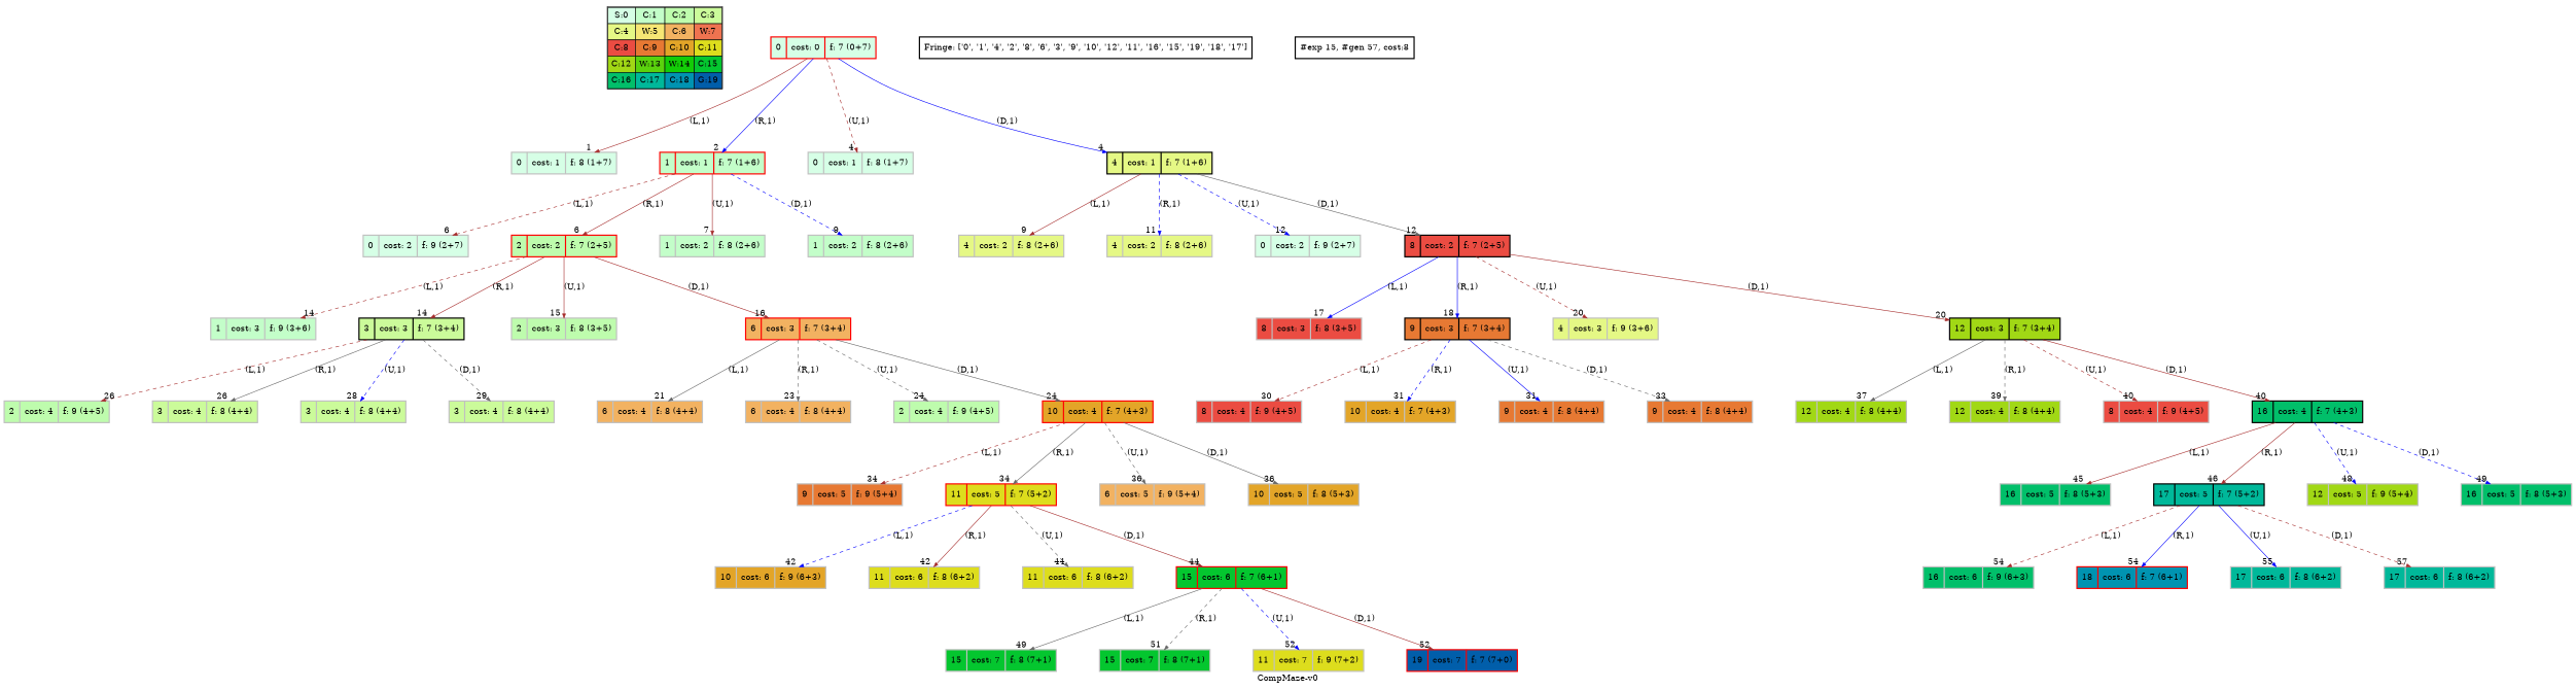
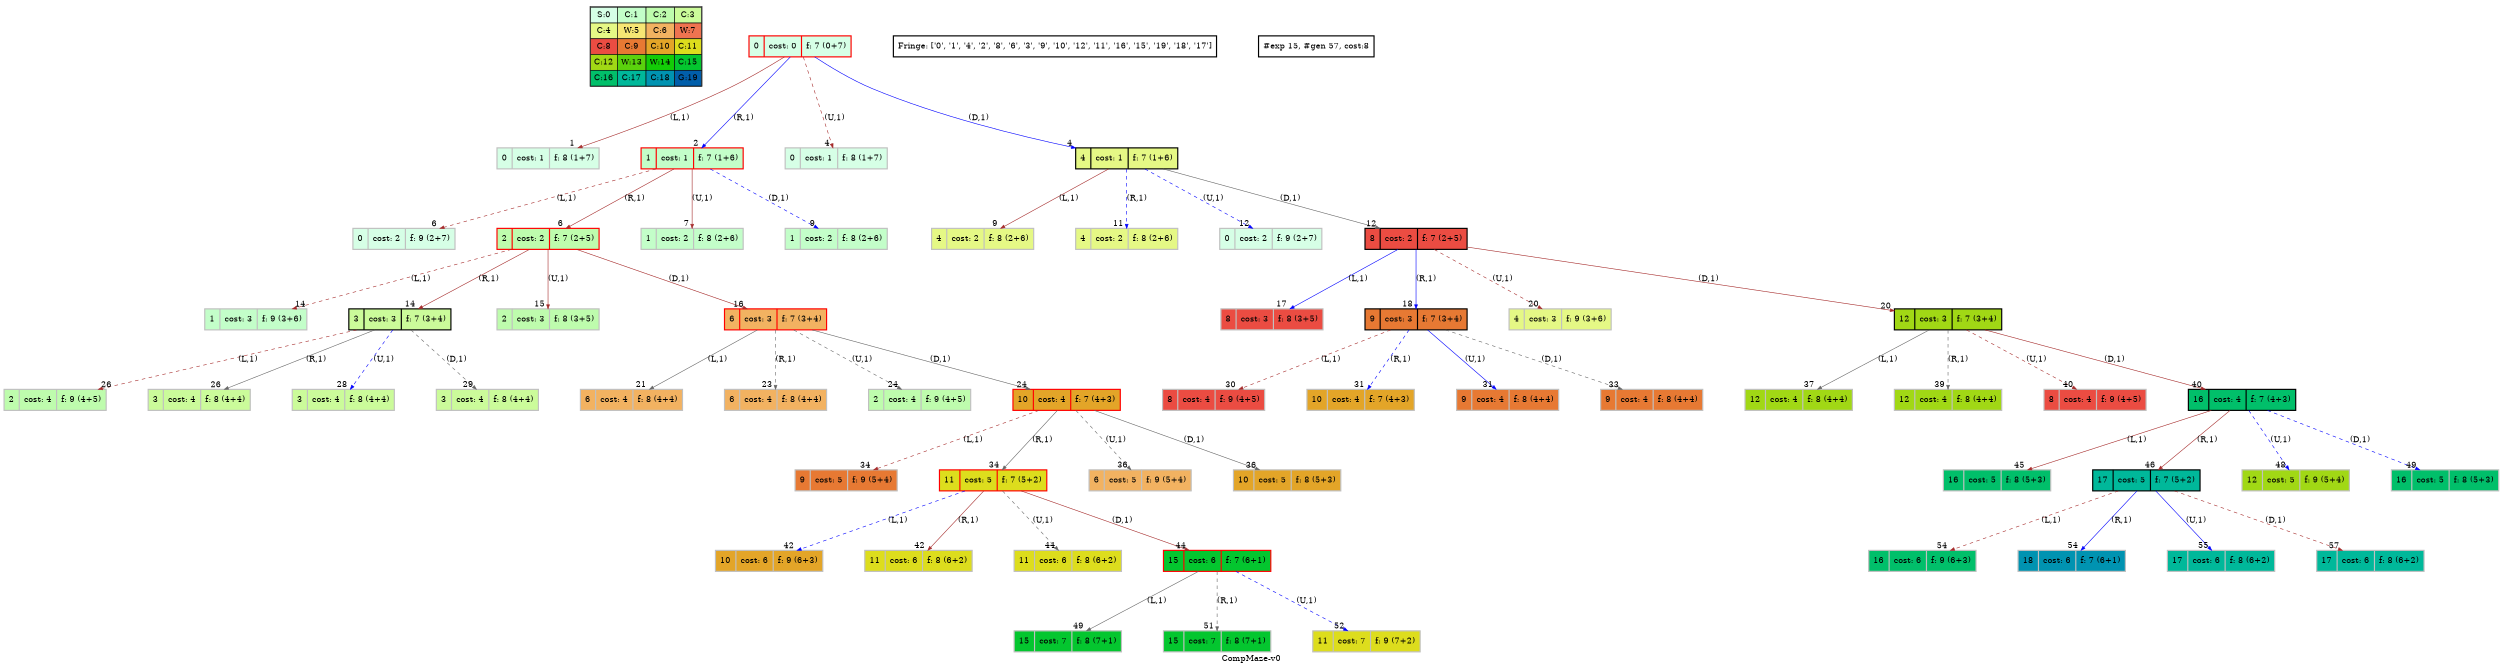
  digraph {
    label="CompMaze-v0"
    nodesep=1
    ranksep=1.2
    node [penwidth=2 shape=record color=grey fillcolor="0.39803922 0.15947579 0.99679532 1.        " style=filled]
    edge [arrowsize=0.7 color=brown headlabel=" 4 "]
    n1 [label=<<table border="1" cellpadding="5" cellspacing="0" cellborder="1"><tr><td bgcolor="0.39803922 0.15947579 0.99679532 1.        ">S:0</td><td bgcolor="0.35098039 0.23194764 0.99315867 1.        ">C:1</td><td bgcolor="0.29607843 0.31486959 0.98720184 1.        ">C:2</td><td bgcolor="0.24901961 0.38410575 0.98063477 1.        ">C:3</td></tr><tr><td bgcolor="0.19411765 0.46220388 0.97128103 1.        ">C:4</td><td bgcolor="0.14705882 0.52643216 0.96182564 1.        ">W:5</td><td bgcolor="0.09215686 0.59770746 0.94913494 1.        ">C:6</td><td bgcolor="0.0372549  0.66454018 0.93467977 1.        ">W:7</td></tr><tr><td bgcolor="0.00980392 0.71791192 0.92090552 1.        ">C:8</td><td bgcolor="0.06470588 0.77520398 0.9032472  1.        ">C:9</td><td bgcolor="0.11176471 0.81974048 0.88677369 1.        ">C:10</td><td bgcolor="0.16666667 0.8660254  0.8660254  1.        ">C:11</td></tr><tr><td bgcolor="0.21372549 0.9005867  0.84695821 1.        ">C:12</td><td bgcolor="0.26862745 0.93467977 0.82325295 1.        ">W:13</td><td bgcolor="0.32352941 0.96182564 0.79801723 1.        ">W:14</td><td bgcolor="0.37058824 0.97940977 0.77520398 1.        ">C:15</td></tr><tr><td bgcolor="0.4254902  0.99315867 0.74725253 1.        ">C:16</td><td bgcolor="0.47254902 0.99907048 0.72218645 1.        ">C:17</td><td bgcolor="0.52745098 0.99907048 0.69169844 1.        ">C:18</td><td bgcolor="0.5745098  0.99315867 0.66454018 1.        ">G:19</td></tr></table>> shape=plaintext color="" fillcolor="" style=""]
    n2 [color=red label="<f0>0 |<f1> cost: 0 |<f2> f: 7 (0+7)"]
    n3 [label="<f0>0 |<f1> cost: 1 |<f2> f: 8 (1+7)"]
    n4 [color=red fillcolor="0.35098039 0.23194764 0.99315867 1.        " label="<f0>1 |<f1> cost: 1 |<f2> f: 7 (1+6)"]
    n5 [label="<f0>0 |<f1> cost: 1 |<f2> f: 8 (1+7)"]
    n6 [color=black fillcolor="0.19411765 0.46220388 0.97128103 1.        " label="<f0>4 |<f1> cost: 1 |<f2> f: 7 (1+6)"]
    n7 [label="<f0>0 |<f1> cost: 2 |<f2> f: 9 (2+7)"]
    n8 [color=red fillcolor="0.29607843 0.31486959 0.98720184 1.        " label="<f0>2 |<f1> cost: 2 |<f2> f: 7 (2+5)"]
    n9 [fillcolor="0.35098039 0.23194764 0.99315867 1.        " label="<f0>1 |<f1> cost: 2 |<f2> f: 8 (2+6)"]
    n10 [fillcolor="0.35098039 0.23194764 0.99315867 1.        " label="<f0>1 |<f1> cost: 2 |<f2> f: 8 (2+6)"]
    n11 [fillcolor="0.19411765 0.46220388 0.97128103 1.        " label="<f0>4 |<f1> cost: 2 |<f2> f: 8 (2+6)"]
    n12 [fillcolor="0.19411765 0.46220388 0.97128103 1.        " label="<f0>4 |<f1> cost: 2 |<f2> f: 8 (2+6)"]
    n13 [label="<f0>0 |<f1> cost: 2 |<f2> f: 9 (2+7)"]
    n14 [color=black fillcolor="0.00980392 0.71791192 0.92090552 1.        " label="<f0>8 |<f1> cost: 2 |<f2> f: 7 (2+5)"]
    n15 [label="Fringe: ['0', '1', '4', '2', '8', '6', '3', '9', '10', '12', '11', '16', '15', '19', '18', '17']" shape=box color="" fillcolor="" style=""]
    n16 [fillcolor="0.35098039 0.23194764 0.99315867 1.        " label="<f0>1 |<f1> cost: 3 |<f2> f: 9 (3+6)"]
    n17 [color=black fillcolor="0.24901961 0.38410575 0.98063477 1.        " label="<f0>3 |<f1> cost: 3 |<f2> f: 7 (3+4)"]
    n18 [fillcolor="0.29607843 0.31486959 0.98720184 1.        " label="<f0>2 |<f1> cost: 3 |<f2> f: 8 (3+5)"]
    n19 [color=red fillcolor="0.09215686 0.59770746 0.94913494 1.        " label="<f0>6 |<f1> cost: 3 |<f2> f: 7 (3+4)"]
    n20 [fillcolor="0.00980392 0.71791192 0.92090552 1.        " label="<f0>8 |<f1> cost: 3 |<f2> f: 8 (3+5)"]
    n21 [color=black fillcolor="0.06470588 0.77520398 0.9032472  1.        " label="<f0>9 |<f1> cost: 3 |<f2> f: 7 (3+4)"]
    n22 [fillcolor="0.19411765 0.46220388 0.97128103 1.        " label="<f0>4 |<f1> cost: 3 |<f2> f: 9 (3+6)"]
    n23 [color=black fillcolor="0.21372549 0.9005867  0.84695821 1.        " label="<f0>12 |<f1> cost: 3 |<f2> f: 7 (3+4)"]
    n24 [fillcolor="0.29607843 0.31486959 0.98720184 1.        " label="<f0>2 |<f1> cost: 4 |<f2> f: 9 (4+5)"]
    n25 [fillcolor="0.24901961 0.38410575 0.98063477 1.        " label="<f0>3 |<f1> cost: 4 |<f2> f: 8 (4+4)"]
    n26 [fillcolor="0.24901961 0.38410575 0.98063477 1.        " label="<f0>3 |<f1> cost: 4 |<f2> f: 8 (4+4)"]
    n27 [fillcolor="0.24901961 0.38410575 0.98063477 1.        " label="<f0>3 |<f1> cost: 4 |<f2> f: 8 (4+4)"]
    n28 [fillcolor="0.09215686 0.59770746 0.94913494 1.        " label="<f0>6 |<f1> cost: 4 |<f2> f: 8 (4+4)"]
    n29 [fillcolor="0.09215686 0.59770746 0.94913494 1.        " label="<f0>6 |<f1> cost: 4 |<f2> f: 8 (4+4)"]
    n30 [fillcolor="0.29607843 0.31486959 0.98720184 1.        " label="<f0>2 |<f1> cost: 4 |<f2> f: 9 (4+5)"]
    n31 [color=red fillcolor="0.11176471 0.81974048 0.88677369 1.        " label="<f0>10 |<f1> cost: 4 |<f2> f: 7 (4+3)"]
    n32 [fillcolor="0.00980392 0.71791192 0.92090552 1.        " label="<f0>8 |<f1> cost: 4 |<f2> f: 9 (4+5)"]
    n33 [fillcolor="0.11176471 0.81974048 0.88677369 1.        " label="<f0>10 |<f1> cost: 4 |<f2> f: 7 (4+3)"]
    n34 [fillcolor="0.06470588 0.77520398 0.9032472  1.        " label="<f0>9 |<f1> cost: 4 |<f2> f: 8 (4+4)"]
    n35 [fillcolor="0.06470588 0.77520398 0.9032472  1.        " label="<f0>9 |<f1> cost: 4 |<f2> f: 8 (4+4)"]
    n36 [fillcolor="0.21372549 0.9005867  0.84695821 1.        " label="<f0>12 |<f1> cost: 4 |<f2> f: 8 (4+4)"]
    n37 [fillcolor="0.21372549 0.9005867  0.84695821 1.        " label="<f0>12 |<f1> cost: 4 |<f2> f: 8 (4+4)"]
    n38 [fillcolor="0.00980392 0.71791192 0.92090552 1.        " label="<f0>8 |<f1> cost: 4 |<f2> f: 9 (4+5)"]
    n39 [color=black fillcolor="0.4254902  0.99315867 0.74725253 1.        " label="<f0>16 |<f1> cost: 4 |<f2> f: 7 (4+3)"]
    n40 [fillcolor="0.06470588 0.77520398 0.9032472  1.        " label="<f0>9 |<f1> cost: 5 |<f2> f: 9 (5+4)"]
    n41 [color=red fillcolor="0.16666667 0.8660254  0.8660254  1.        " label="<f0>11 |<f1> cost: 5 |<f2> f: 7 (5+2)"]
    n42 [fillcolor="0.09215686 0.59770746 0.94913494 1.        " label="<f0>6 |<f1> cost: 5 |<f2> f: 9 (5+4)"]
    n43 [fillcolor="0.11176471 0.81974048 0.88677369 1.        " label="<f0>10 |<f1> cost: 5 |<f2> f: 8 (5+3)"]
    n44 [fillcolor="0.4254902  0.99315867 0.74725253 1.        " label="<f0>16 |<f1> cost: 5 |<f2> f: 8 (5+3)"]
    n45 [color=black fillcolor="0.47254902 0.99907048 0.72218645 1.        " label="<f0>17 |<f1> cost: 5 |<f2> f: 7 (5+2)"]
    n46 [fillcolor="0.21372549 0.9005867  0.84695821 1.        " label="<f0>12 |<f1> cost: 5 |<f2> f: 9 (5+4)"]
    n47 [fillcolor="0.4254902  0.99315867 0.74725253 1.        " label="<f0>16 |<f1> cost: 5 |<f2> f: 8 (5+3)"]
    n48 [fillcolor="0.11176471 0.81974048 0.88677369 1.        " label="<f0>10 |<f1> cost: 6 |<f2> f: 9 (6+3)"]
    n49 [fillcolor="0.16666667 0.8660254  0.8660254  1.        " label="<f0>11 |<f1> cost: 6 |<f2> f: 8 (6+2)"]
    n50 [fillcolor="0.16666667 0.8660254  0.8660254  1.        " label="<f0>11 |<f1> cost: 6 |<f2> f: 8 (6+2)"]
    n51 [color=red fillcolor="0.37058824 0.97940977 0.77520398 1.        " label="<f0>15 |<f1> cost: 6 |<f2> f: 7 (6+1)"]
    n52 [fillcolor="0.37058824 0.97940977 0.77520398 1.        " label="<f0>15 |<f1> cost: 7 |<f2> f: 8 (7+1)"]
    n53 [fillcolor="0.37058824 0.97940977 0.77520398 1.        " label="<f0>15 |<f1> cost: 7 |<f2> f: 8 (7+1)"]
    n54 [fillcolor="0.16666667 0.8660254  0.8660254  1.        " label="<f0>11 |<f1> cost: 7 |<f2> f: 9 (7+2)"]
-   n55 [color=red fillcolor="0.5745098  0.99315867 0.66454018 1.        " label="<f0>19 |<f1> cost: 7 |<f2> f: 7 (7+0)"]
    n56 [fillcolor="0.4254902  0.99315867 0.74725253 1.        " label="<f0>16 |<f1> cost: 6 |<f2> f: 9 (6+3)"]
-   n57 [color=red fillcolor="0.52745098 0.99907048 0.69169844 1.        " label="<f0>18 |<f1> cost: 6 |<f2> f: 7 (6+1)"]
+   n57 [fillcolor="0.52745098 0.99907048 0.69169844 1.        " label="<f0>18 |<f1> cost: 6 |<f2> f: 7 (6+1)"]
    n58 [fillcolor="0.47254902 0.99907048 0.72218645 1.        " label="<f0>17 |<f1> cost: 6 |<f2> f: 8 (6+2)"]
    n59 [fillcolor="0.47254902 0.99907048 0.72218645 1.        " label="<f0>17 |<f1> cost: 6 |<f2> f: 8 (6+2)"]
    n60 [label="#exp 15, #gen 57, cost:8" shape=box color="" fillcolor="" style=""]
    subgraph sub_1 {
      label=Map
      n1
    }
    n2 -> n3 [headlabel=" 1 " label="(L,1)"]
    n2 -> n4 [color=blue headlabel=" 2 " label="(R,1)"]
    n2 -> n5 [label="(U,1)" style=dashed]
    n2 -> n6 [color=blue label="(D,1)"]
    n4 -> n7 [headlabel=" 6 " label="(L,1)" style=dashed]
    n4 -> n8 [headlabel=" 6 " label="(R,1)"]
    n4 -> n9 [headlabel=" 7 " label="(U,1)"]
    n4 -> n10 [color=blue headlabel=" 9 " label="(D,1)" style=dashed]
    n6 -> n11 [headlabel=" 9 " label="(L,1)"]
    n6 -> n12 [color=blue headlabel=" 11 " label="(R,1)" style=dashed]
    n6 -> n13 [color=blue headlabel=" 12 " label="(U,1)" style=dashed]
    n6 -> n14 [color=gray40 headlabel=" 12 " label="(D,1)"]
    n8 -> n16 [headlabel=" 14 " label="(L,1)" style=dashed]
    n8 -> n17 [headlabel=" 14 " label="(R,1)"]
    n8 -> n18 [headlabel=" 15 " label="(U,1)"]
    n8 -> n19 [headlabel=" 16 " label="(D,1)"]
    n14 -> n20 [color=blue headlabel=" 17 " label="(L,1)"]
    n14 -> n21 [color=blue headlabel=" 18 " label="(R,1)"]
    n14 -> n22 [headlabel=" 20 " label="(U,1)" style=dashed]
    n14 -> n23 [headlabel=" 20 " label="(D,1)"]
    n17 -> n24 [headlabel=" 26 " label="(L,1)" style=dashed]
    n17 -> n25 [color=gray40 headlabel=" 26 " label="(R,1)"]
    n17 -> n26 [color=blue headlabel=" 28 " label="(U,1)" style=dashed]
    n17 -> n27 [color=gray40 headlabel=" 29 " label="(D,1)" style=dashed]
    n19 -> n28 [color=gray40 headlabel=" 21 " label="(L,1)"]
    n19 -> n29 [color=gray40 headlabel=" 23 " label="(R,1)" style=dashed]
    n19 -> n30 [color=gray40 headlabel=" 24 " label="(U,1)" style=dashed]
    n19 -> n31 [color=gray40 headlabel=" 24 " label="(D,1)"]
    n21 -> n32 [headlabel=" 30 " label="(L,1)" style=dashed]
    n21 -> n33 [color=blue headlabel=" 31 " label="(R,1)" style=dashed]
    n21 -> n34 [color=blue headlabel=" 31 " label="(U,1)"]
    n21 -> n35 [color=gray40 headlabel=" 33 " label="(D,1)" style=dashed]
    n23 -> n36 [color=gray40 headlabel=" 37 " label="(L,1)"]
    n23 -> n37 [color=gray40 headlabel=" 39 " label="(R,1)" style=dashed]
    n23 -> n38 [headlabel=" 40 " label="(U,1)" style=dashed]
    n23 -> n39 [headlabel=" 40 " label="(D,1)"]
    n31 -> n40 [headlabel=" 34 " label="(L,1)" style=dashed]
    n31 -> n41 [color=gray40 headlabel=" 34 " label="(R,1)"]
    n31 -> n42 [color=gray40 headlabel=" 36 " label="(U,1)" style=dashed]
    n31 -> n43 [color=gray40 headlabel=" 36 " label="(D,1)"]
    n39 -> n44 [headlabel=" 45 " label="(L,1)"]
    n39 -> n45 [headlabel=" 46 " label="(R,1)"]
    n39 -> n46 [color=blue headlabel=" 48 " label="(U,1)" style=dashed]
    n39 -> n47 [color=blue headlabel=" 49 " label="(D,1)" style=dashed]
    n41 -> n48 [color=blue headlabel=" 42 " label="(L,1)" style=dashed]
    n41 -> n49 [headlabel=" 42 " label="(R,1)"]
    n41 -> n50 [color=gray40 headlabel=" 44 " label="(U,1)" style=dashed]
    n41 -> n51 [headlabel=" 44 " label="(D,1)"]
    n45 -> n56 [headlabel=" 54 " label="(L,1)" style=dashed]
    n45 -> n57 [color=blue headlabel=" 54 " label="(R,1)"]
    n45 -> n58 [color=blue headlabel=" 55 " label="(U,1)"]
    n45 -> n59 [headlabel=" 57 " label="(D,1)" style=dashed]
    n51 -> n52 [color=gray40 headlabel=" 49 " label="(L,1)"]
    n51 -> n53 [color=gray40 headlabel=" 51 " label="(R,1)" style=dashed]
    n51 -> n54 [color=blue headlabel=" 52 " label="(U,1)" style=dashed]
-   n51 -> n55 [headlabel=" 52 " label="(D,1)"]
  }
